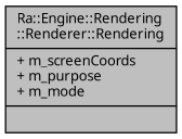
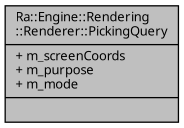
  digraph {
    fontname="Noto Sans"
-   n1 [color=black fillcolor=grey75 fontcolor=black fontname="Noto Sans" fontsize=10 height=0.2 label="{Ra::Engine::Rendering\l::Renderer::Rendering\n|+ m_screenCoords\l+ m_purpose\l+ m_mode\l|}" shape=record style=filled width=0.4]
+   n1 [color=black fillcolor=grey75 fontcolor=black fontname="Noto Sans" fontsize=10 height=0.2 label="{Ra::Engine::Rendering\l::Renderer::PickingQuery\n|+ m_screenCoords\l+ m_purpose\l+ m_mode\l|}" shape=record style=filled width=0.4]
  }
